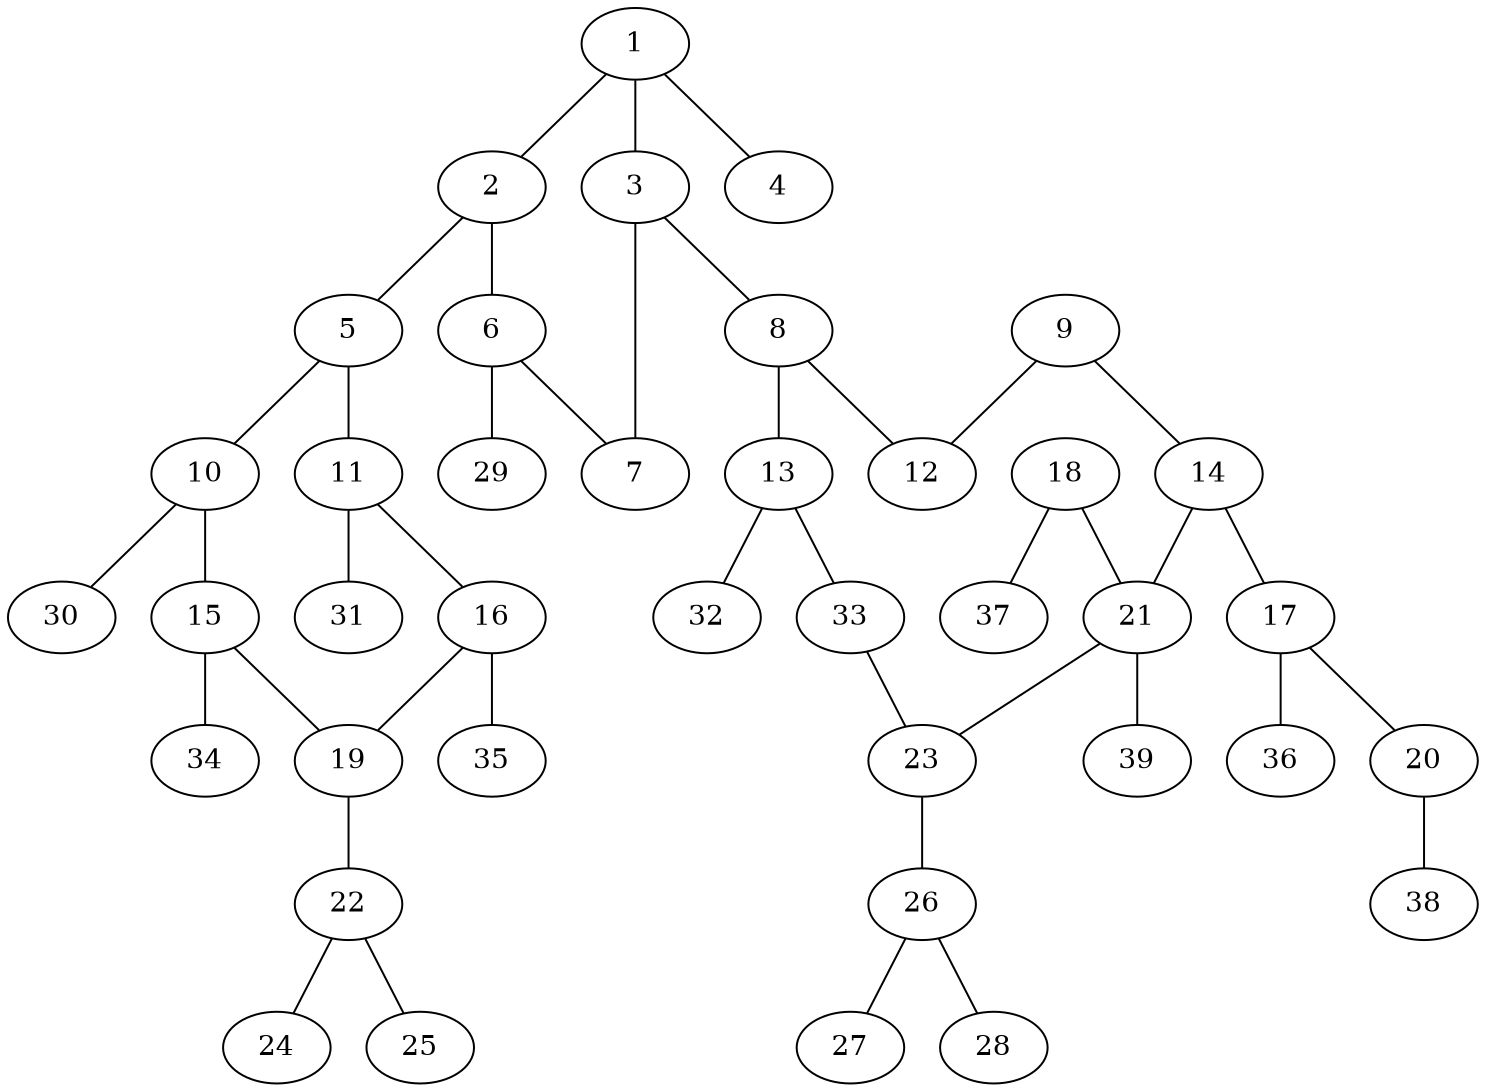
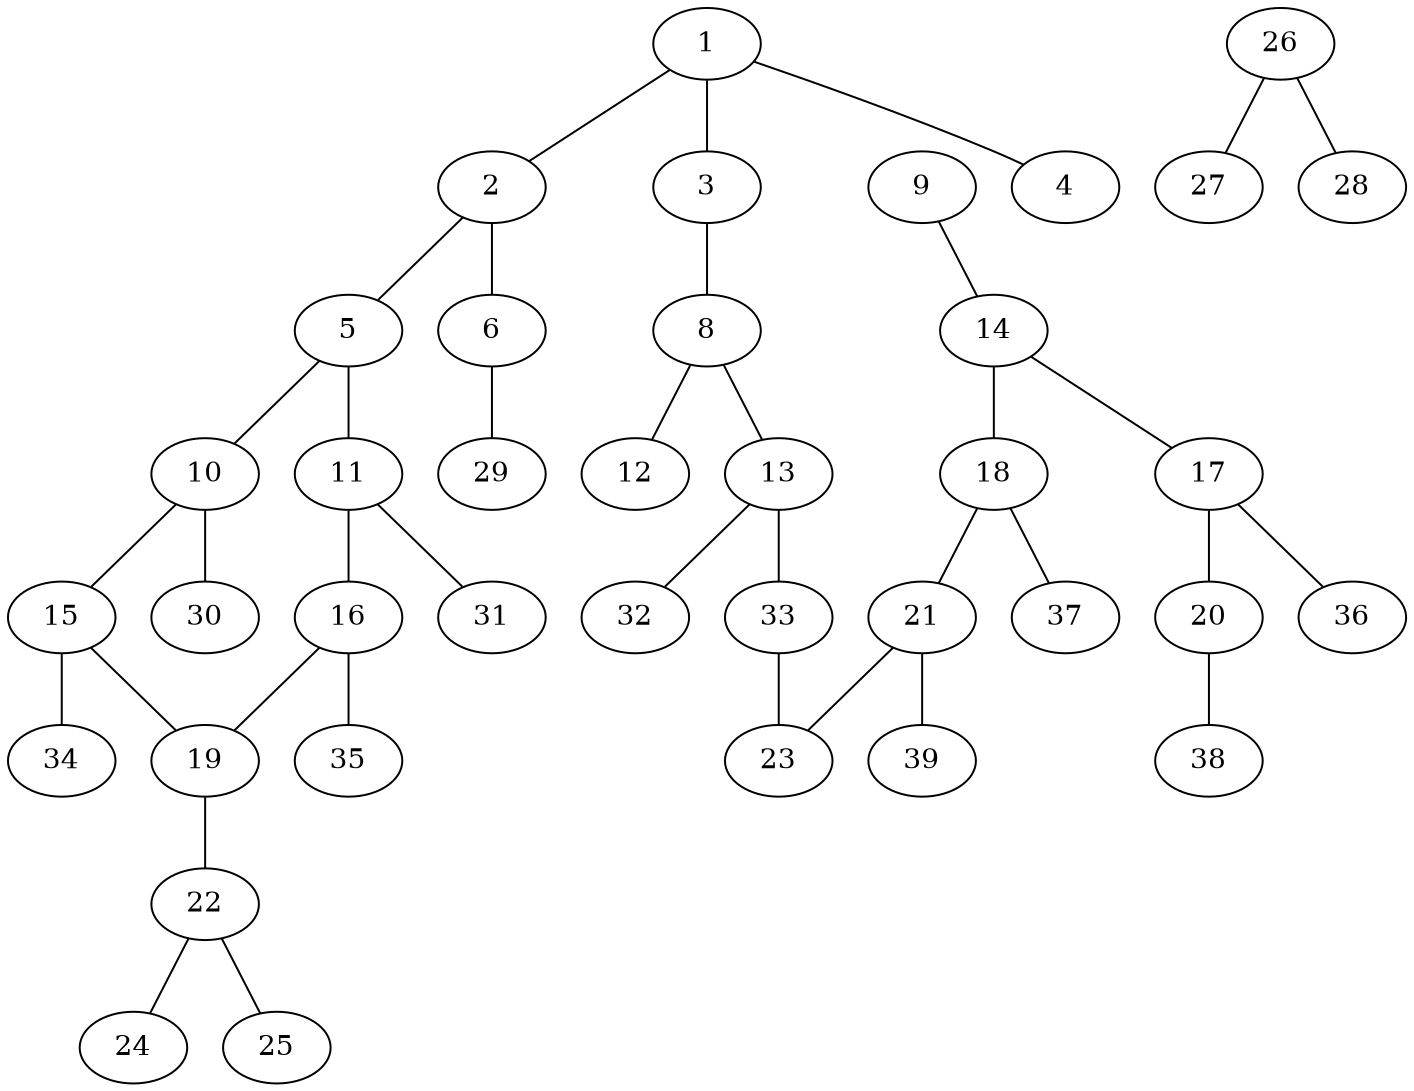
  graph {
    node [chem=C]
    edge [valence=1]
    2 [chem=N]
    1
    3
    4 [chem=N]
    5
    6
-   7 [chem=N]
    8
    10
    11
    29 [chem=H]
    12 [chem=N]
    13 [chem=N]
    9
    14
    15
    30 [chem=H]
    16
    31 [chem=H]
    32 [chem=H]
    33 [chem=H]
    17
    18
    19
    34 [chem=H]
    35 [chem=H]
    23
    20
    36 [chem=H]
    21
    37 [chem=H]
    22 [chem=N]
    38 [chem=H]
    39 [chem=H]
    24 [chem=O]
    25 [chem=O]
    26 [chem=N]
    27 [chem=O]
    28 [chem=O]
    2 -- 5
    2 -- 6
    1 -- 2
    1 -- 3 [valence=2]
    1 -- 4
-   3 -- 7
    3 -- 8
    5 -- 10 [valence=2]
    5 -- 11
-   6 -- 7 [valence=2]
    6 -- 29
    8 -- 12 [valence=2]
    8 -- 13
    10 -- 15
    10 -- 30
    11 -- 16 [valence=2]
    11 -- 31
    13 -- 32
    13 -- 33
-   9 -- 12
    9 -- 14
    14 -- 17 [valence=2]
-   14 -- 21
+   14 -- 18
    15 -- 19 [valence=2]
    15 -- 34
    16 -- 19
    16 -- 35
    33 -- 23 [valence=2]
    17 -- 20
    17 -- 36
    18 -- 21 [valence=2]
    18 -- 37
    19 -- 22
-   23 -- 26
    20 -- 38
    21 -- 23
    21 -- 39
    22 -- 24 [valence=2]
    22 -- 25
    26 -- 27 [valence=2]
    26 -- 28
  }
